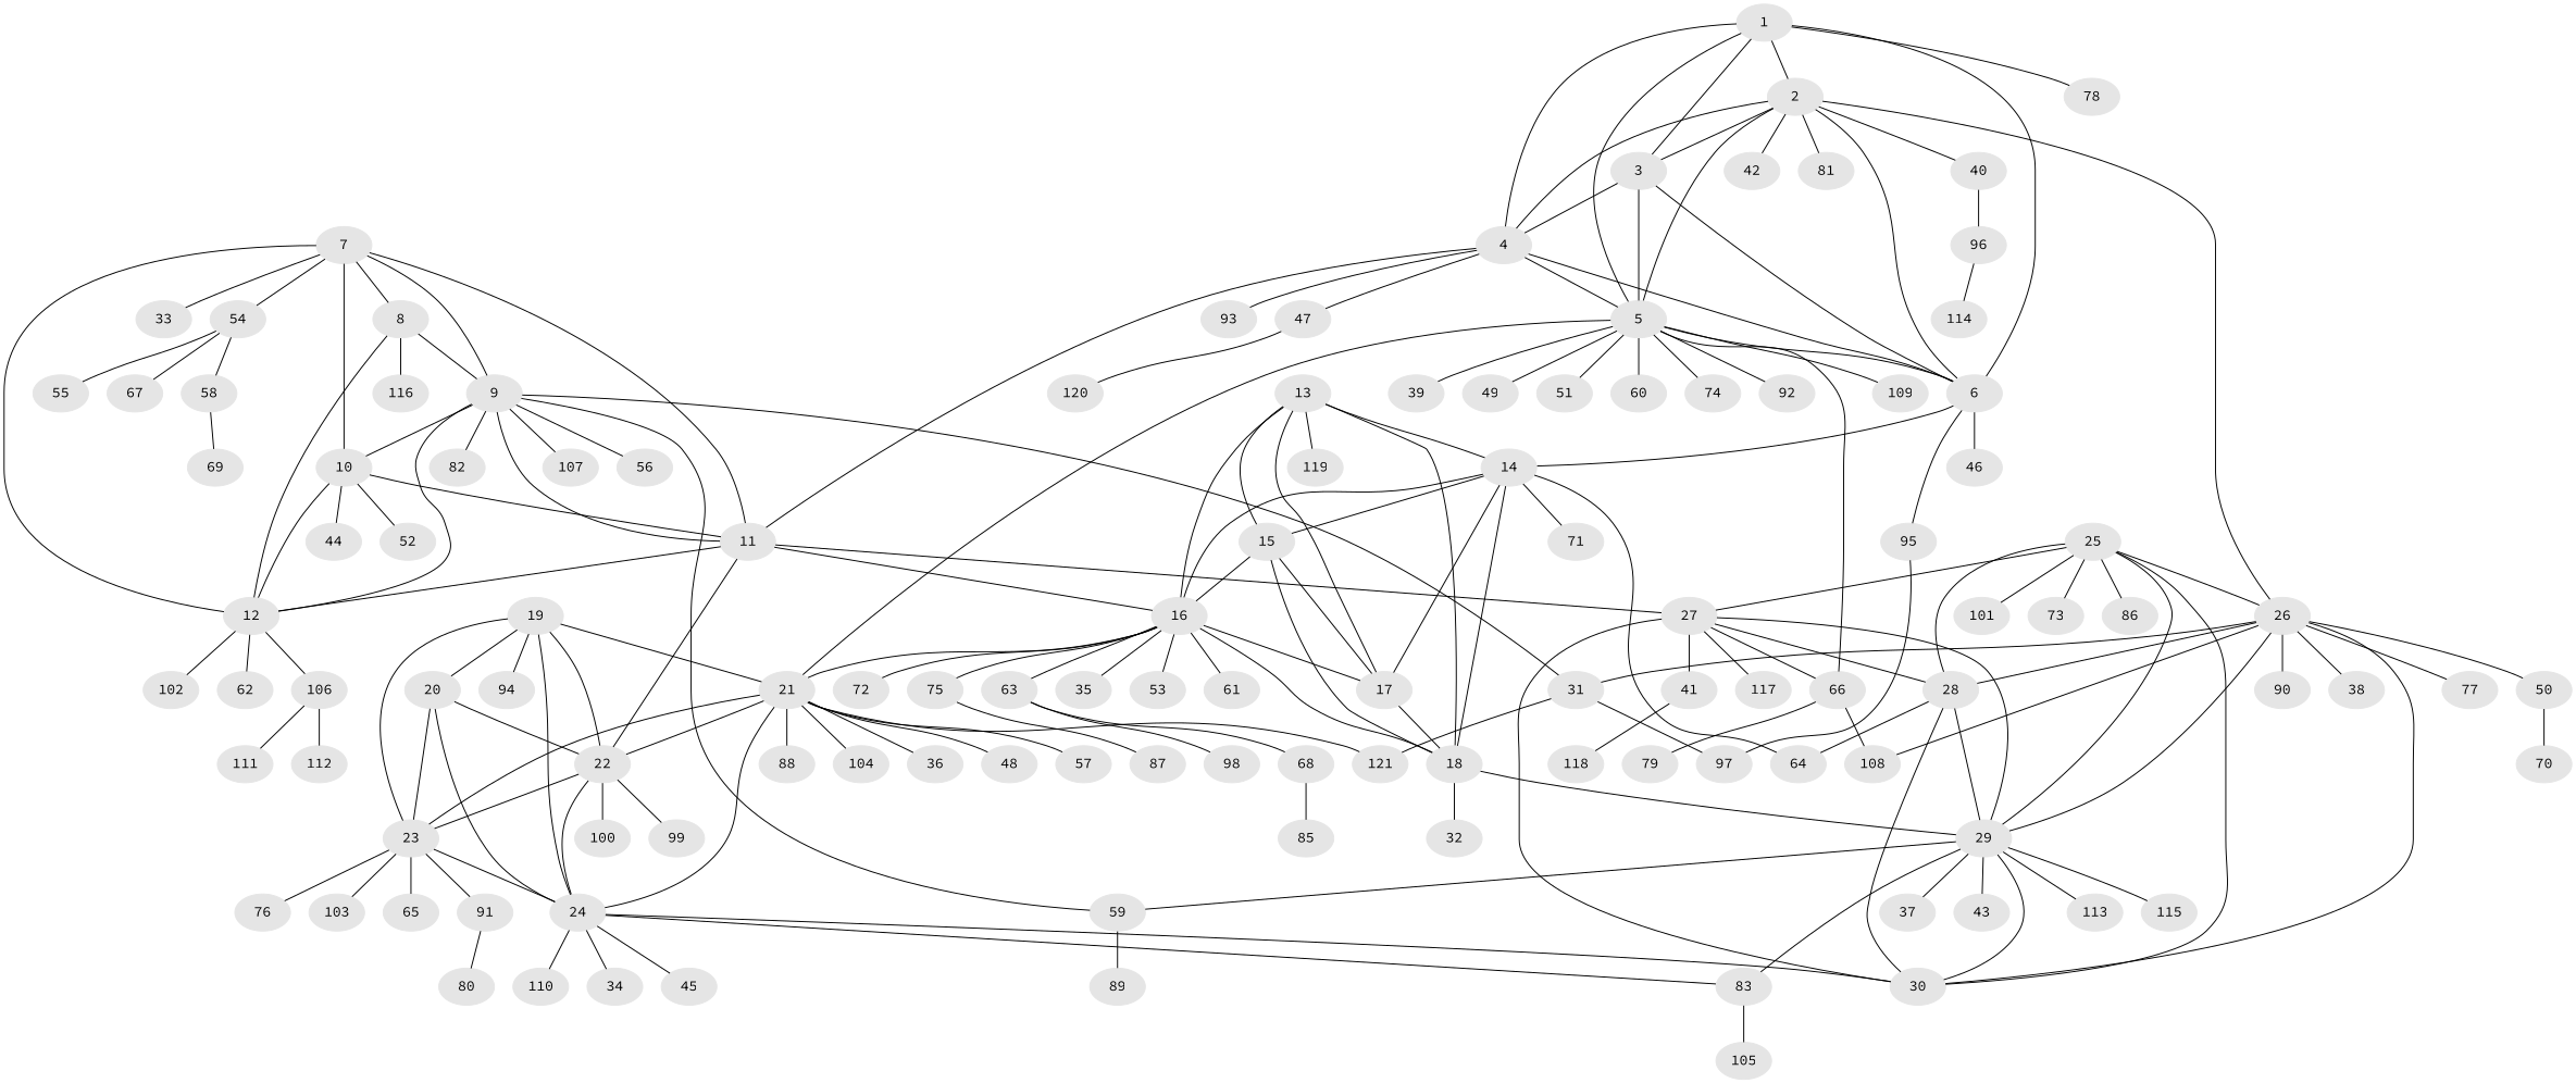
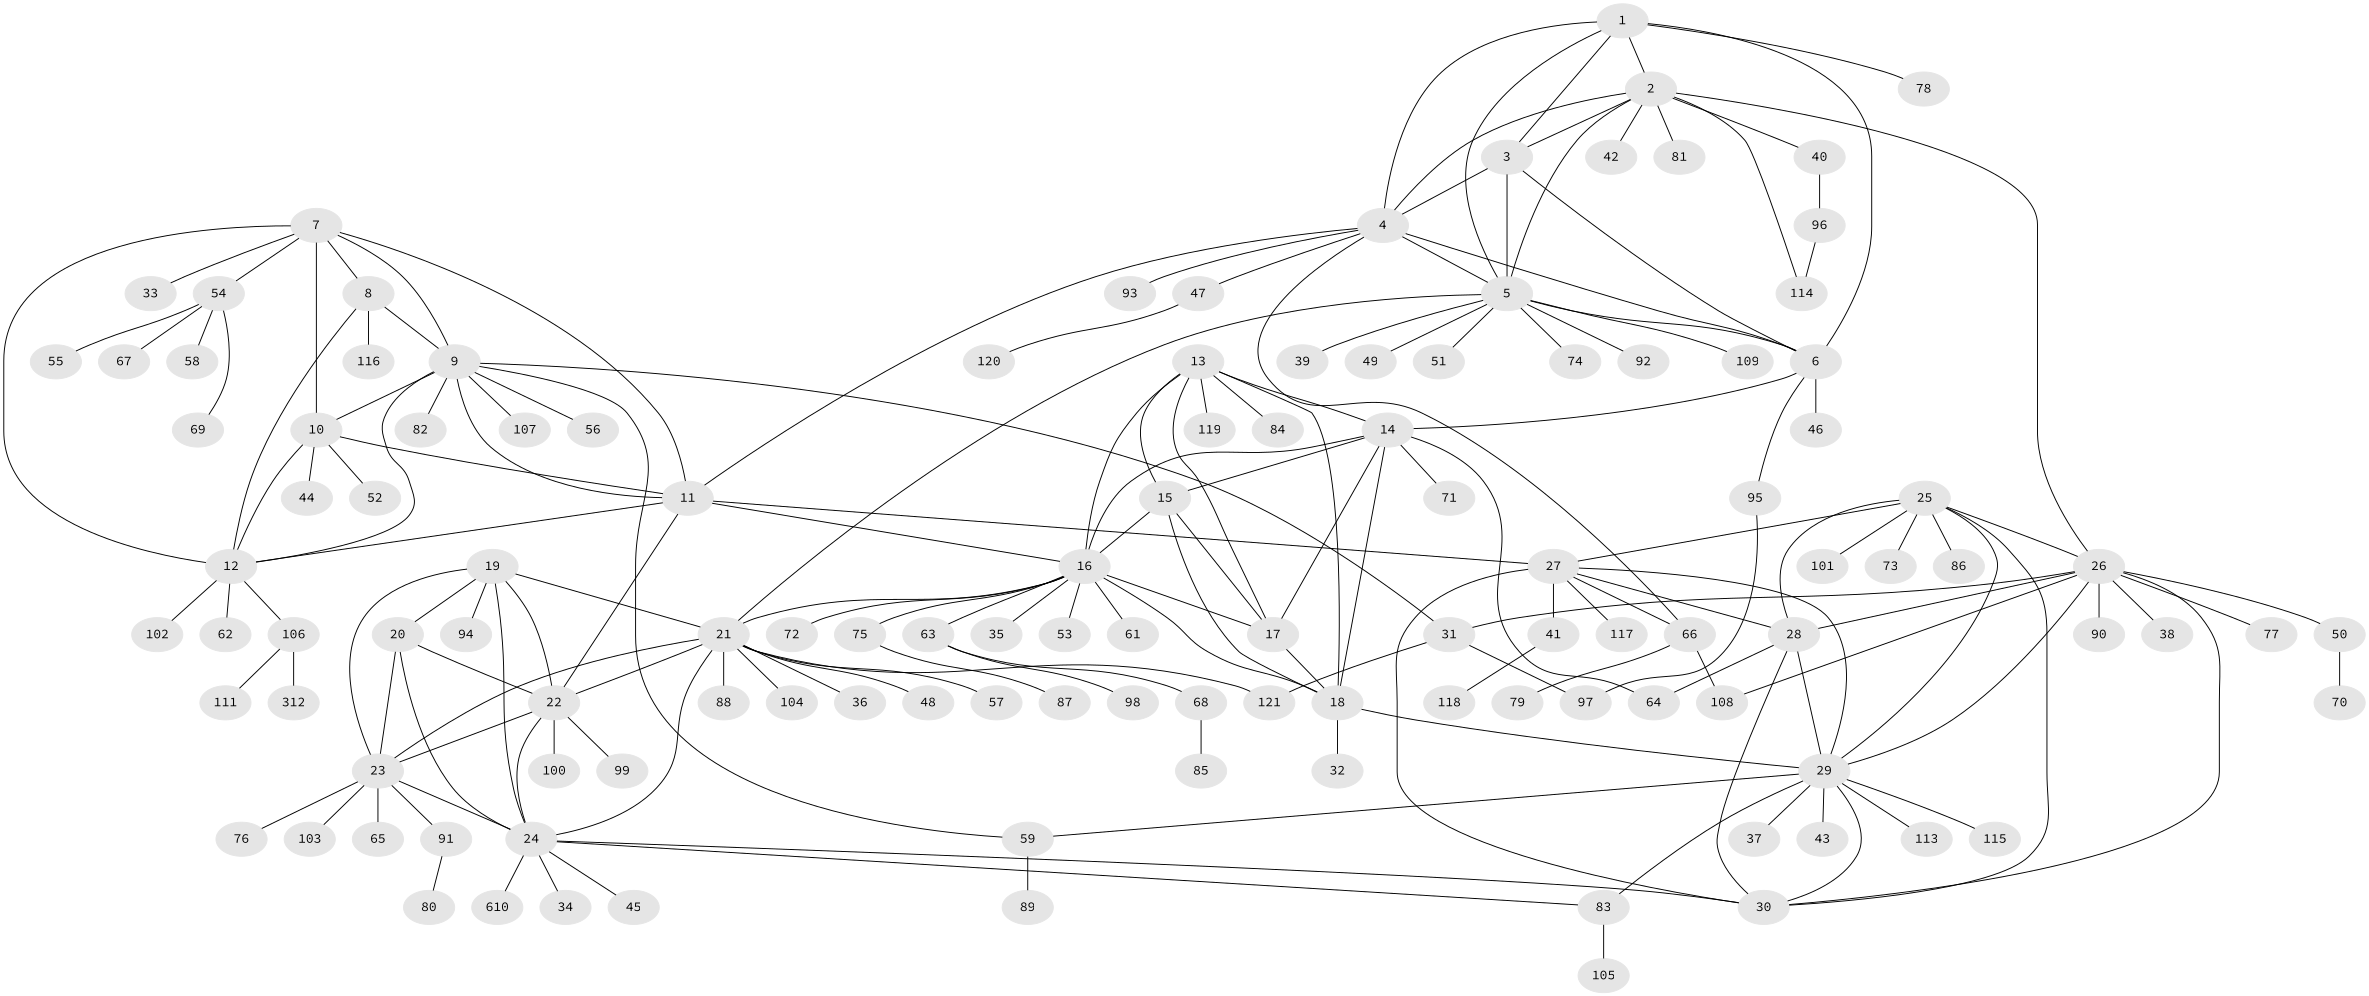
  graph {
    fontname="Source Code Pro"
    node [color=gray90 fontname="Source Code Pro" style=filled]
    edge [fontname="Source Code Pro"]
    1
    2
    3
    4
    5
    6
    78
    26
    40
    42
    81
    11
    47
    93
    21
    39
    49
    51
-   60
    66
    74
    92
    109
    14
    46
    95
    31
    29
    30
    28
    38
    50
    77
    90
    108
    96
    12
    16
    22
    27
    120
    23
    24
    36
    48
    57
    88
    104
    121
    79
    15
    17
    18
    64
    71
    97
    7
    8
    9
    10
    33
    54
    116
    56
    59
    82
    107
    44
    52
    62
    102
    106
    55
    58
    67
    69
    89
    35
    53
    61
    63
    72
    75
    99
    100
    41
    117
    111
-   112
+   112 [label=312]
    13
+   84
    119
    32
    68
    98
    87
    83
    37
    43
    113
    115
    19
    20
    94
    65
    76
    91
    103
    34
    45
-   110
+   110 [label=610]
    80
    105
    25
    73
    86
    101
    70
    118
    114
    85
    1 -- 2
    1 -- 3
    1 -- 4
    1 -- 5
    1 -- 6
    1 -- 78
    2 -- 3
    2 -- 4
    2 -- 5
-   2 -- 6
+   2 -- 114
    2 -- 26
    2 -- 40
    2 -- 42
    2 -- 81
    3 -- 4
    3 -- 5
    3 -- 6
    4 -- 5
    4 -- 6
    4 -- 11
    4 -- 47
    4 -- 93
    5 -- 6
    5 -- 21
    5 -- 39
    5 -- 49
    5 -- 51
-   5 -- 60
-   5 -- 66
+   4 -- 66
    5 -- 74
    5 -- 92
    5 -- 109
    6 -- 14
    6 -- 46
    6 -- 95
    26 -- 31
    26 -- 29
    26 -- 30
    26 -- 28
    26 -- 38
    26 -- 50
    26 -- 77
    26 -- 90
    26 -- 108
    40 -- 96
    11 -- 12
    11 -- 16
    11 -- 22
    11 -- 27
    47 -- 120
    21 -- 22
    21 -- 23
    21 -- 24
    21 -- 36
    21 -- 48
    21 -- 57
    21 -- 88
    21 -- 104
    21 -- 121
    66 -- 108
    66 -- 79
    14 -- 16
    14 -- 15
    14 -- 17
    14 -- 18
    14 -- 64
    14 -- 71
    95 -- 97
    31 -- 121
    31 -- 97
    29 -- 30
    29 -- 59
    29 -- 83
    29 -- 37
    29 -- 43
    29 -- 113
    29 -- 115
    28 -- 29
    28 -- 30
    28 -- 64
    50 -- 70
    96 -- 114
    12 -- 62
    12 -- 102
    12 -- 106
    16 -- 21
    16 -- 17
    16 -- 18
    16 -- 35
    16 -- 53
    16 -- 61
    16 -- 63
    16 -- 72
    16 -- 75
    22 -- 23
    22 -- 24
    22 -- 99
    22 -- 100
    27 -- 66
    27 -- 29
    27 -- 30
    27 -- 28
    27 -- 41
    27 -- 117
    23 -- 24
    23 -- 65
    23 -- 76
    23 -- 91
    23 -- 103
    24 -- 30
    24 -- 83
    24 -- 34
    24 -- 45
    24 -- 110
    15 -- 16
    15 -- 17
    15 -- 18
    17 -- 18
    18 -- 29
    18 -- 32
    7 -- 11
    7 -- 12
    7 -- 8
    7 -- 9
    7 -- 10
    7 -- 33
    7 -- 54
    8 -- 12
    8 -- 9
    8 -- 116
    9 -- 11
    9 -- 31
    9 -- 12
    9 -- 10
    9 -- 56
    9 -- 59
    9 -- 82
    9 -- 107
    10 -- 11
    10 -- 12
    10 -- 44
    10 -- 52
    54 -- 55
    54 -- 58
    54 -- 67
-   58 -- 69
+   54 -- 69
    59 -- 89
    106 -- 111
    106 -- 112
    63 -- 68
    63 -- 98
    75 -- 87
    41 -- 118
    13 -- 14
    13 -- 16
    13 -- 15
    13 -- 17
    13 -- 18
+   13 -- 84
    13 -- 119
    68 -- 85
    83 -- 105
    19 -- 21
    19 -- 22
    19 -- 23
    19 -- 24
    19 -- 20
    19 -- 94
    20 -- 22
    20 -- 23
    20 -- 24
    91 -- 80
    25 -- 26
    25 -- 29
    25 -- 30
    25 -- 28
    25 -- 27
    25 -- 73
    25 -- 86
    25 -- 101
  }
